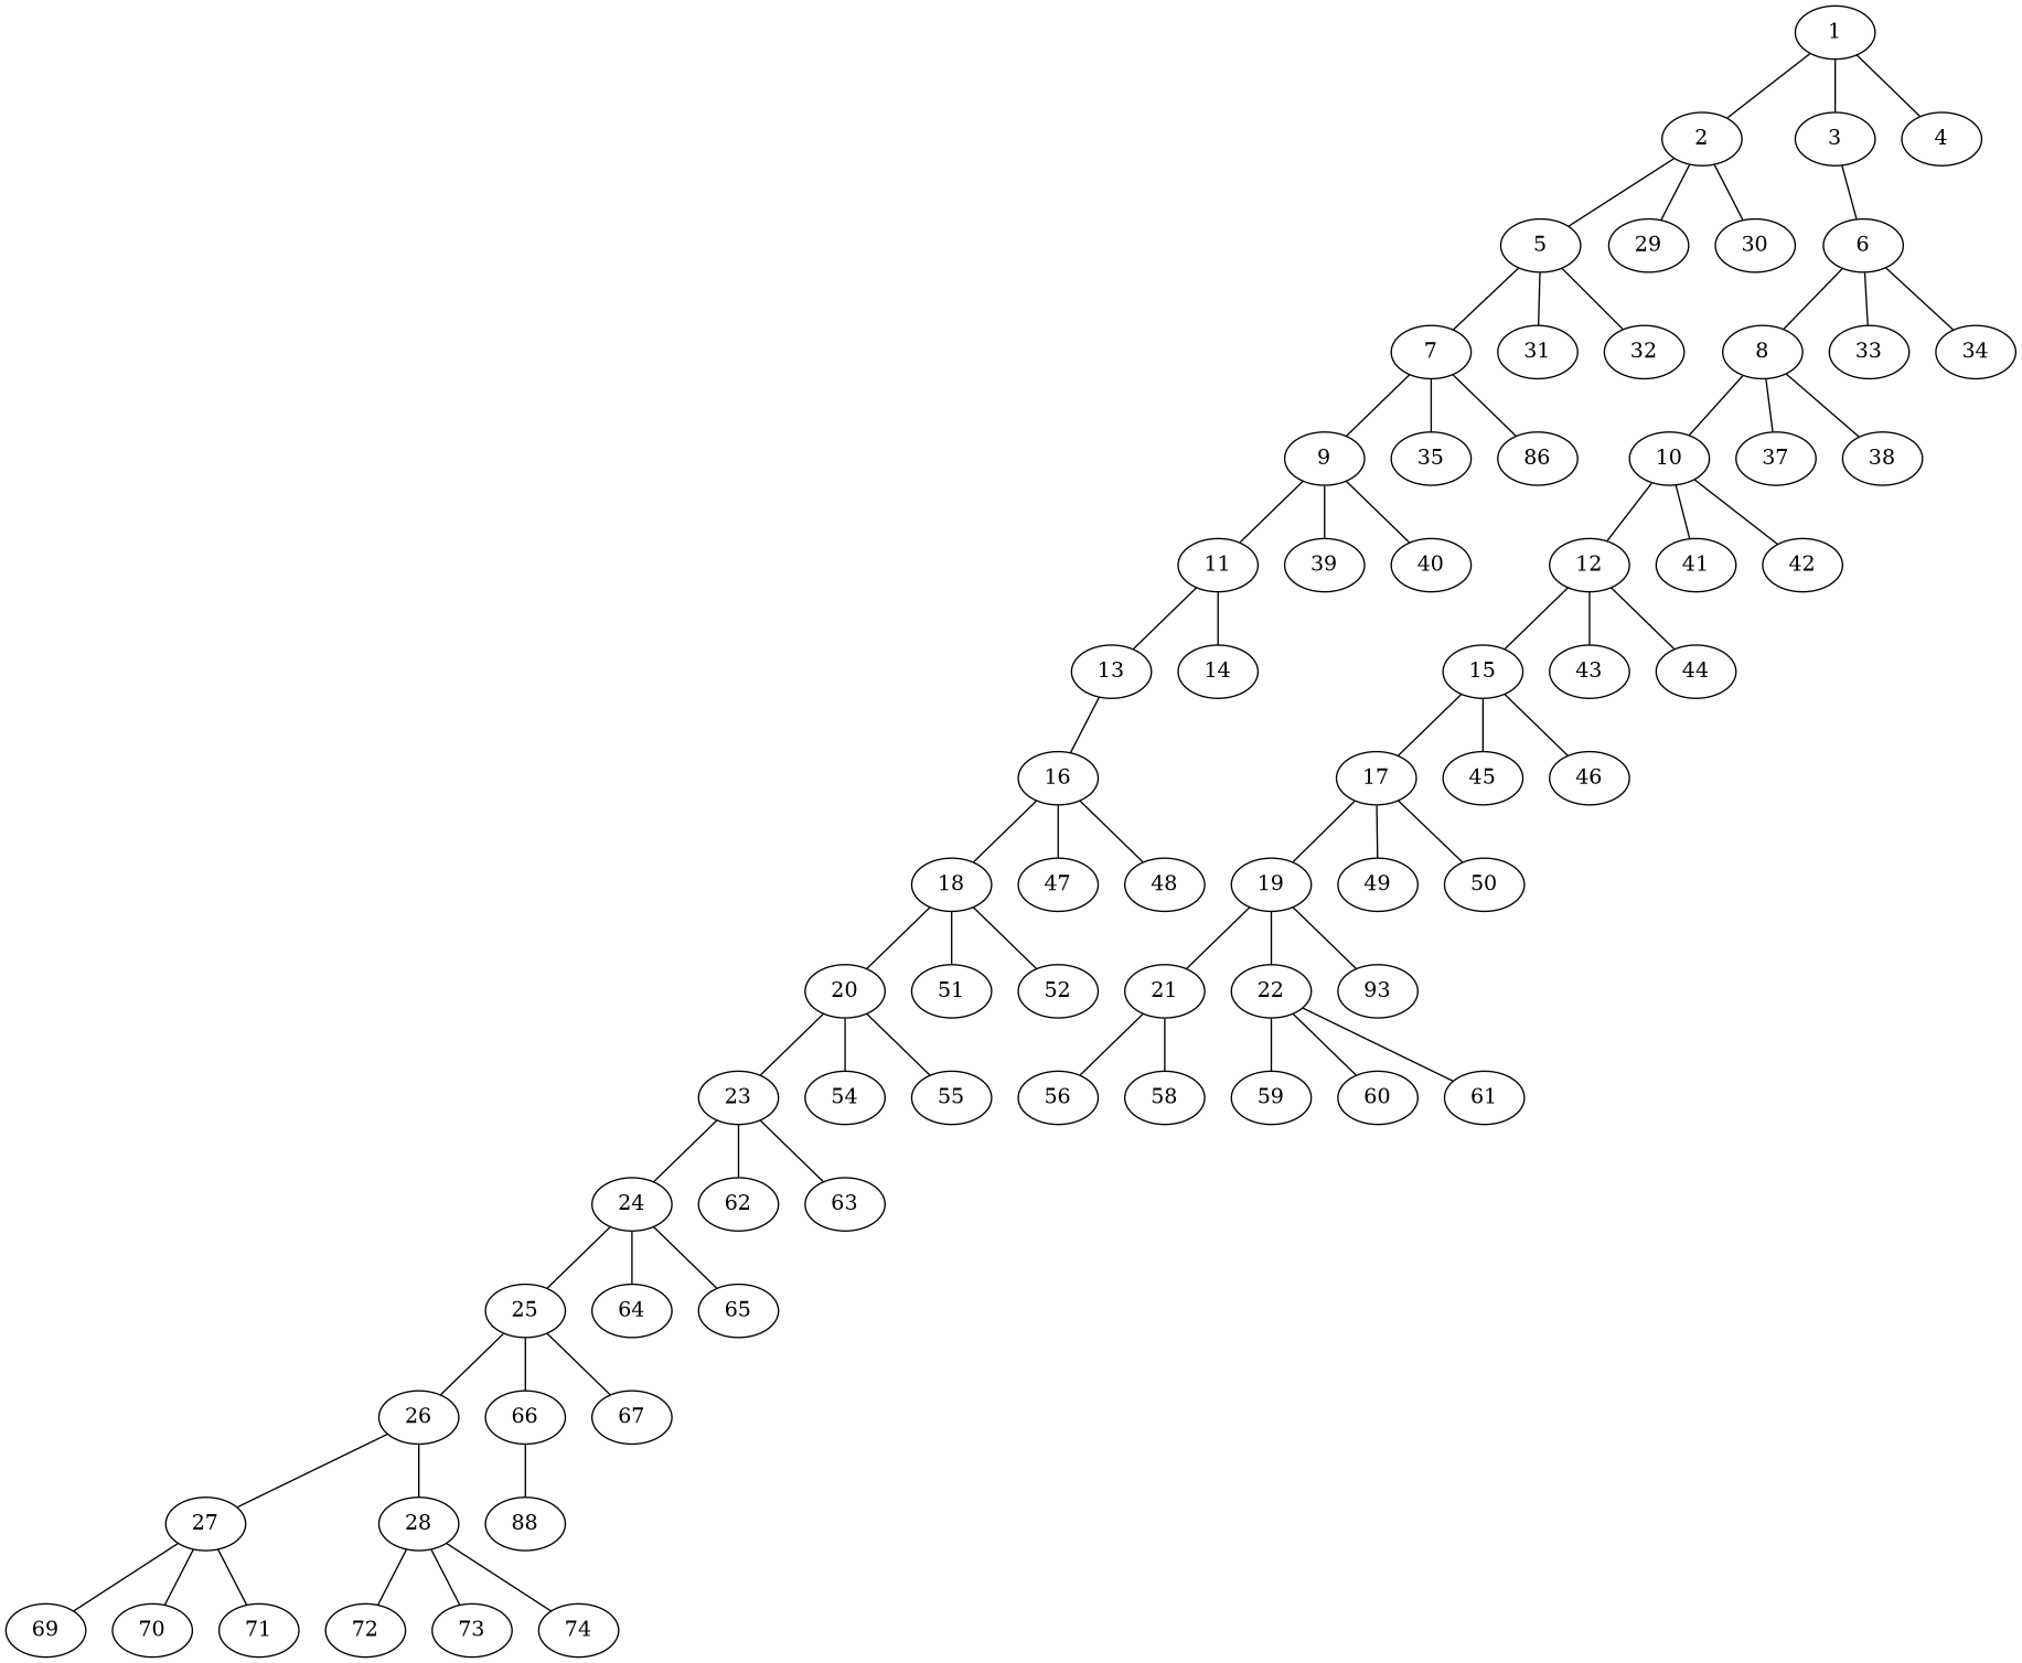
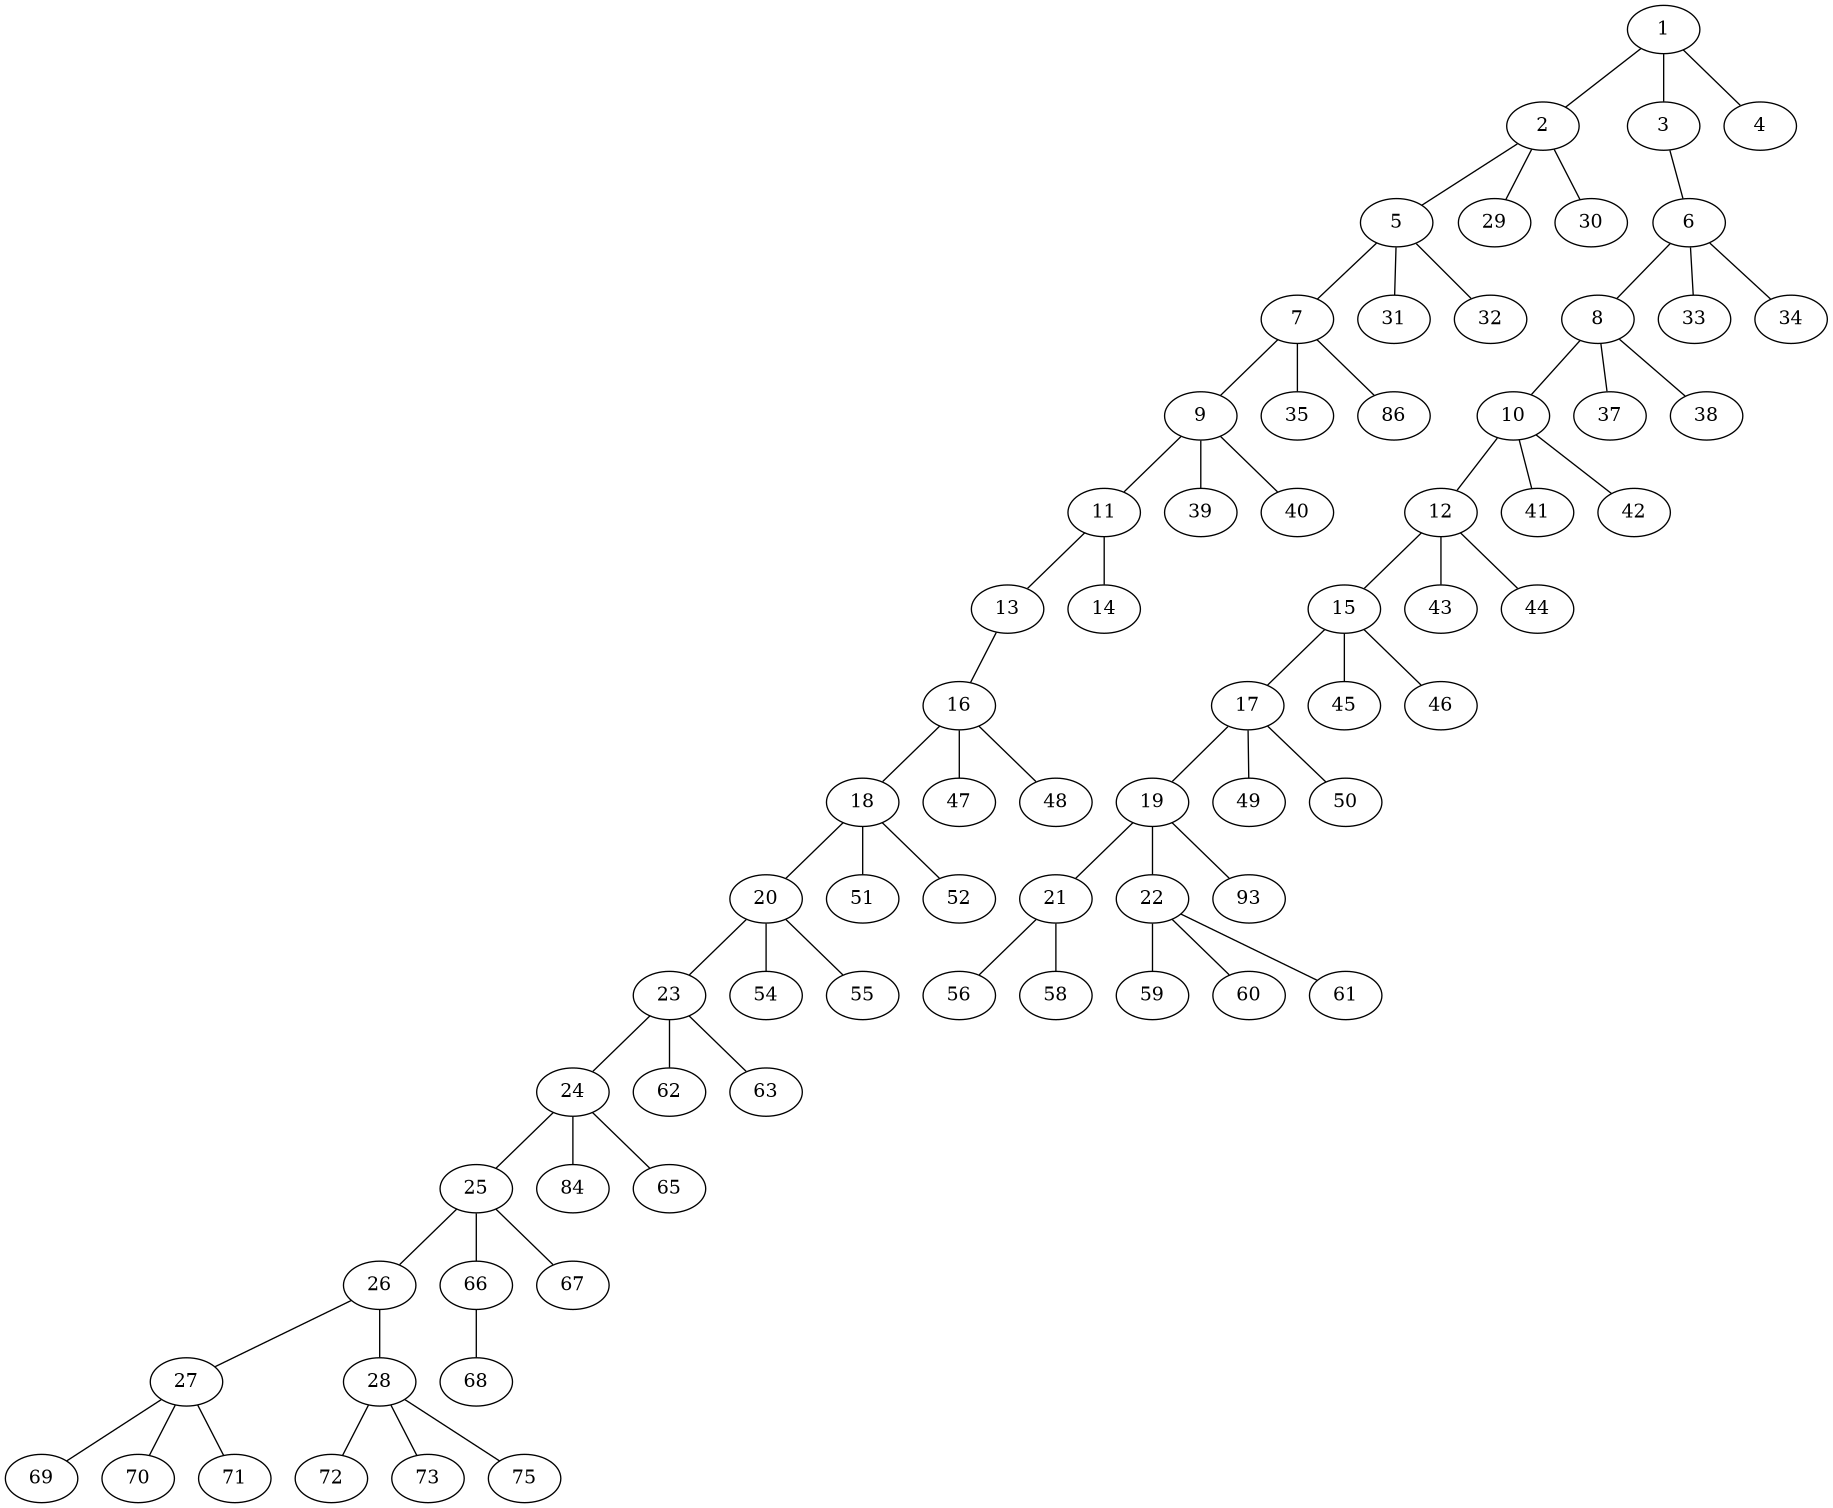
  graph {
    node [chem=H]
    edge [valence=1]
    1 [chem=C]
    2 [chem=C]
    3 [chem=O]
    4 [chem=O]
    5 [chem=C]
    29
    30
    6 [chem=C]
    7 [chem=C]
    31
    32
    8 [chem=C]
    33
    34
    9 [chem=C]
    35
    n17 [label=86]
    10 [chem=C]
    37
    38
    11 [chem=C]
    39
    40
    12 [chem=C]
    41
    42
    13 [chem=O]
    14 [chem=O]
    15 [chem=C]
    43
    44
    16 [chem=C]
    17 [chem=C]
    45
    46
    18 [chem=C]
    47
    48
    19 [chem=C]
    49
    50
    20 [chem=C]
    51
    52
    21 [chem=C]
    22 [chem=C]
    n47 [label=93]
    23 [chem=C]
    54
    55
    56
    58
    59
    60
    61
    24 [chem=C]
    62
    63
    25 [chem=C]
-   64
+   64 [label=84]
    65
    26 [chem=C]
    66
    67
    27 [chem=C]
    28 [chem=C]
-   68 [label=88]
+   68
    69
    70
    71
    72
    73
-   74
+   74 [label=75]
    1 -- 2
    1 -- 3
    1 -- 4 [valence=2]
    2 -- 5
    2 -- 29
    2 -- 30
    3 -- 6
    5 -- 7
    5 -- 31
    5 -- 32
    6 -- 8
    6 -- 33
    6 -- 34
    7 -- 9
    7 -- 35
    7 -- n17
    8 -- 10
    8 -- 37
    8 -- 38
    9 -- 11
    9 -- 39
    9 -- 40
    10 -- 12
    10 -- 41
    10 -- 42
    11 -- 13
    11 -- 14 [valence=2]
    12 -- 15
    12 -- 43
    12 -- 44
    13 -- 16
    15 -- 17
    15 -- 45
    15 -- 46
    16 -- 18
    16 -- 47
    16 -- 48
    17 -- 19
    17 -- 49
    17 -- 50
    18 -- 20
    18 -- 51
    18 -- 52
    19 -- 21
    19 -- 22
    19 -- n47
    20 -- 23
    20 -- 54
    20 -- 55
    21 -- 56
    21 -- 58
    22 -- 59
    22 -- 60
    22 -- 61
    23 -- 24
    23 -- 62
    23 -- 63
    24 -- 25
    24 -- 64
    24 -- 65
    25 -- 26
    25 -- 66
    25 -- 67
    26 -- 27
    26 -- 28
    66 -- 68
    27 -- 69
    27 -- 70
    27 -- 71
    28 -- 72
    28 -- 73
    28 -- 74
  }
